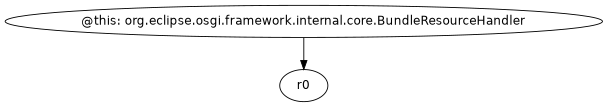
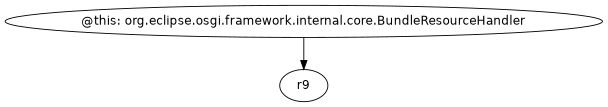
  digraph {
    fontname="DejaVu Sans"
    node [fontname="DejaVu Sans"]
    n1 [label="@this: org.eclipse.osgi.framework.internal.core.BundleResourceHandler"]
-   n2 [label=r0]
+   n2 [label=r9]
    n1 -> n2 [fontname="DejaVu Sans"]
  }
